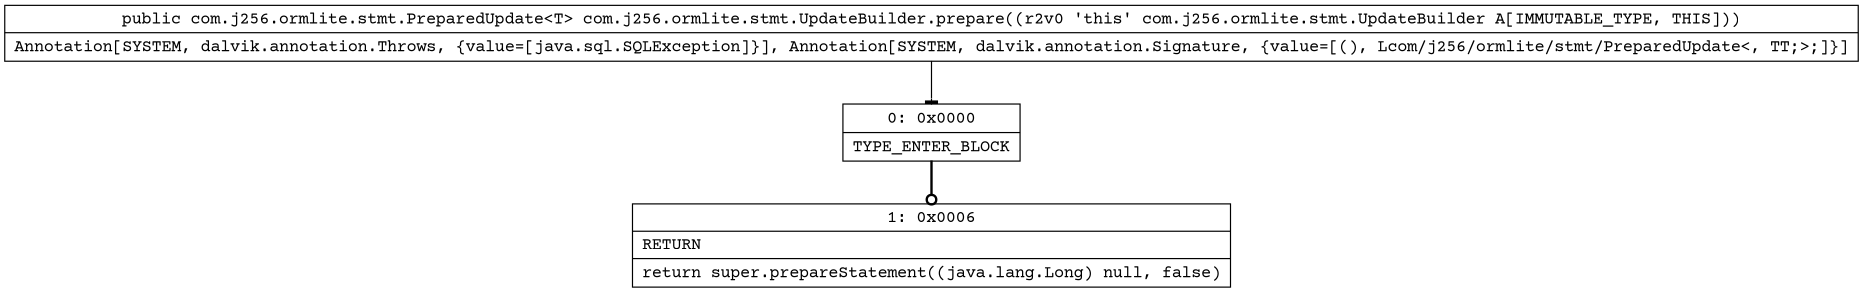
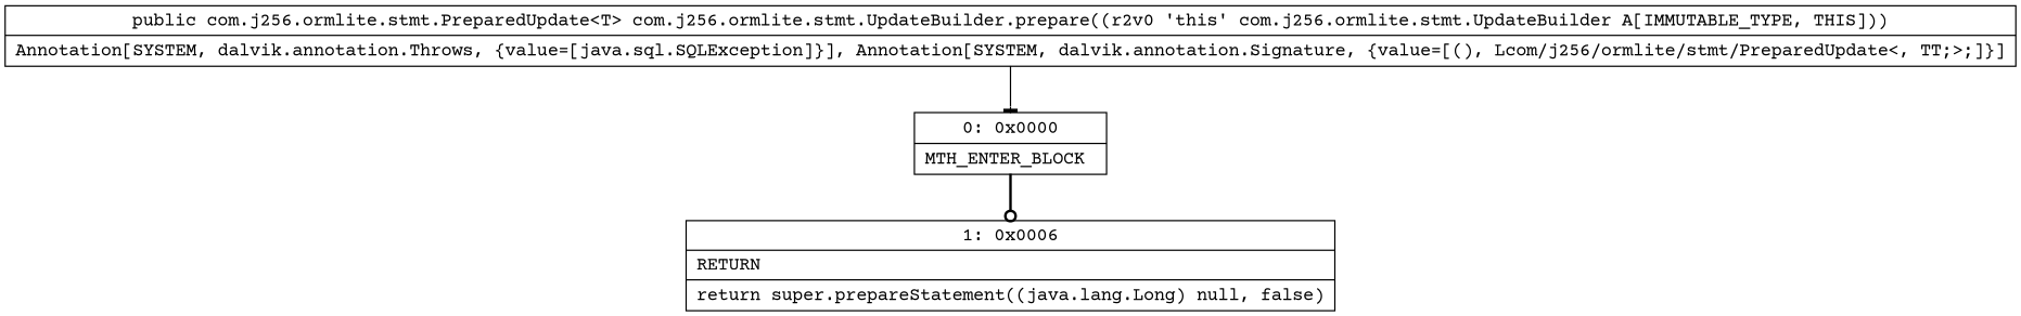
  digraph {
    fontname="Courier Prime"
    node [shape=record fontname="Courier Prime"]
    edge [fontname="Courier Prime"]
-   n1 [label="{0\:\ 0x0000|TYPE_ENTER_BLOCK\l}"]
+   n1 [label="{0\:\ 0x0000|MTH_ENTER_BLOCK\l}"]
    n2 [label="{1\:\ 0x0006|RETURN\l|return super.prepareStatement((java.lang.Long) null, false)\l}"]
    n3 [label="{public com.j256.ormlite.stmt.PreparedUpdate\<T\> com.j256.ormlite.stmt.UpdateBuilder.prepare((r2v0 'this' com.j256.ormlite.stmt.UpdateBuilder A[IMMUTABLE_TYPE, THIS]))  | Annotation[SYSTEM, dalvik.annotation.Throws, \{value=[java.sql.SQLException]\}], Annotation[SYSTEM, dalvik.annotation.Signature, \{value=[(), Lcom\/j256\/ormlite\/stmt\/PreparedUpdate\<, TT;\>;]\}]\l}"]
    n1 -> n2 [style=bold arrowhead=odot]
    n3 -> n1 [style=solid arrowhead=tee]
  }
